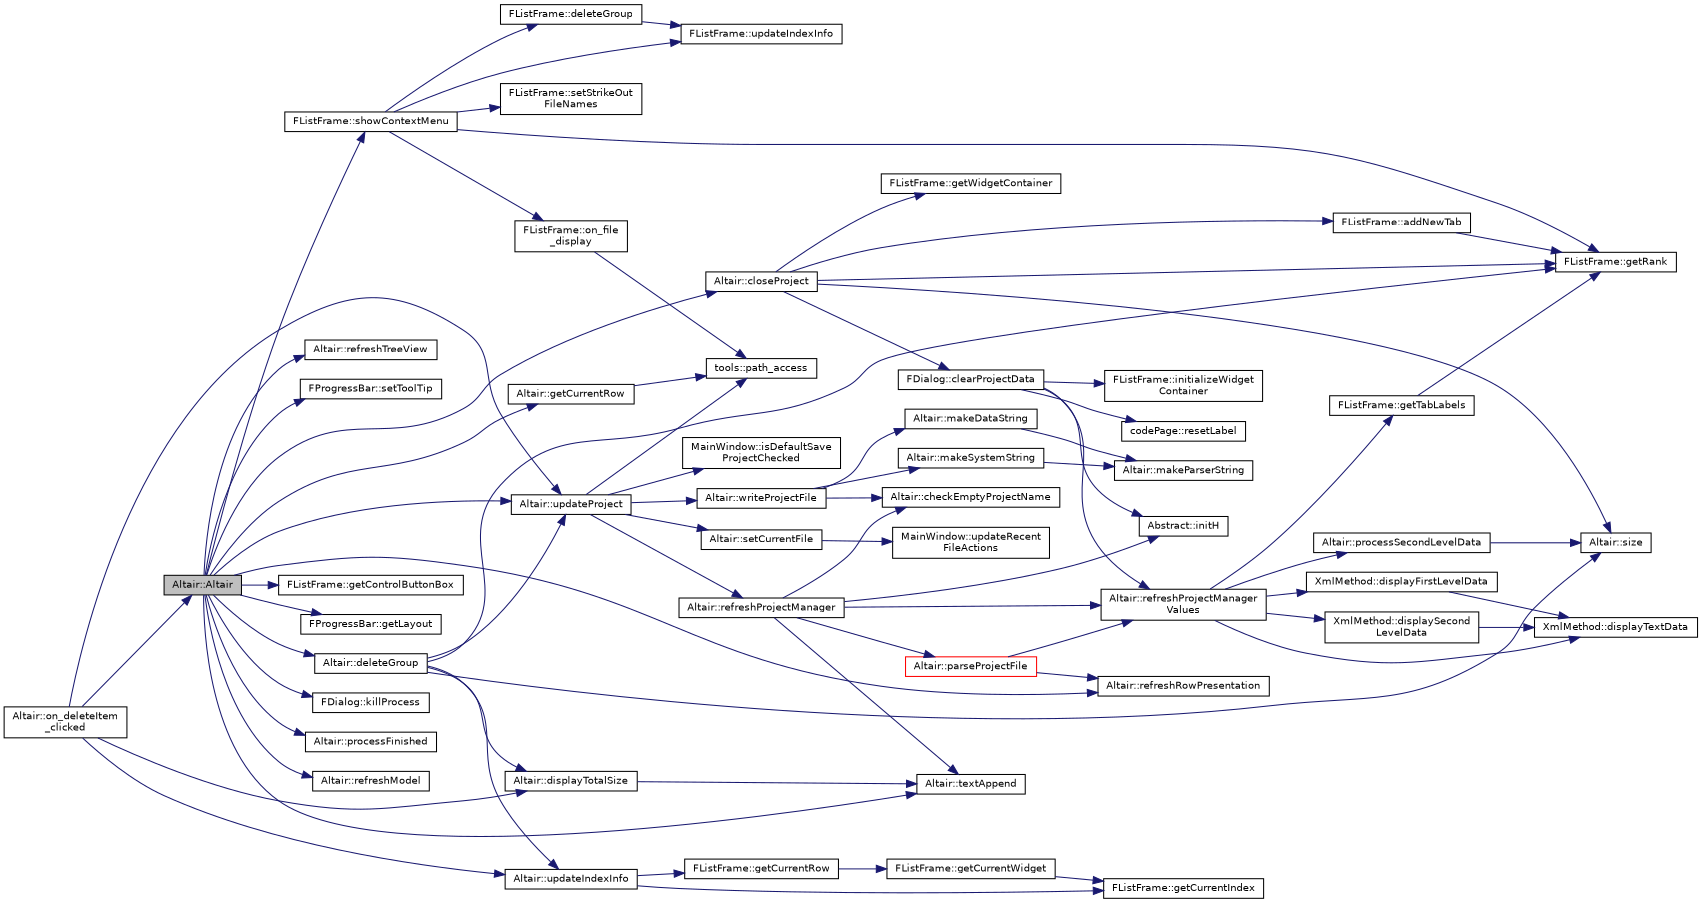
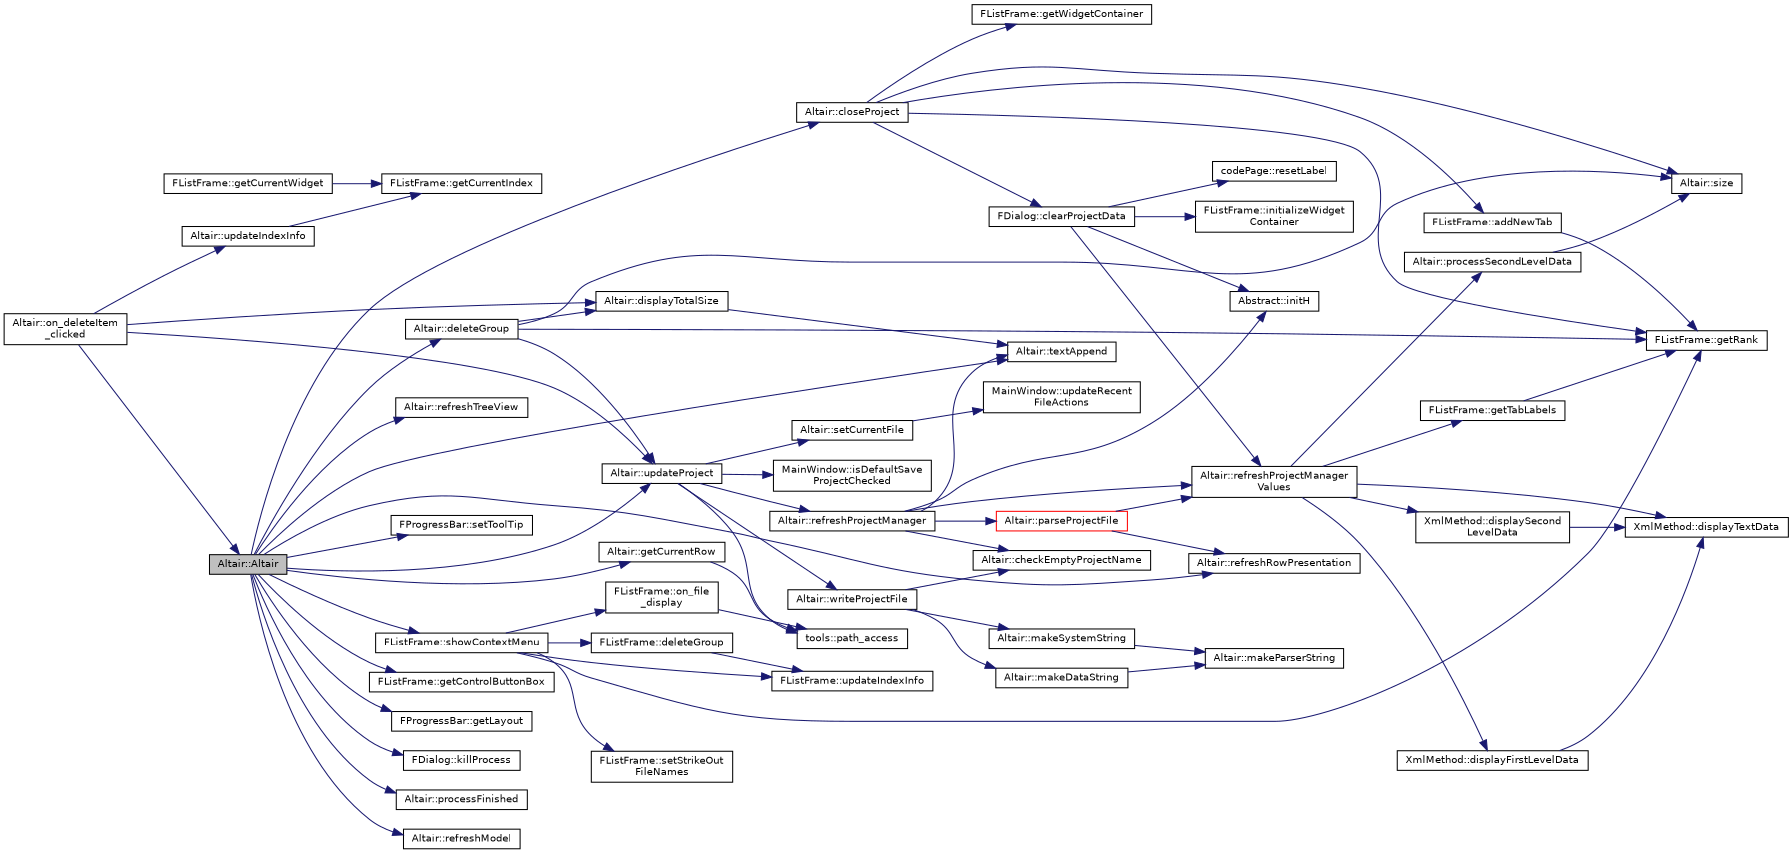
  digraph {
    rankdir=LR
    node [color=black fillcolor=white fontname=Helvetica fontsize=10 shape=record style=filled]
    edge [color=midnightblue fontname=Helvetica fontsize=10 labelfontname=Helvetica labelfontsize=10 style=solid]
    n1 [fillcolor=grey75 fontcolor=black height=0.2 label="Altair::Altair" width=0.4]
    n2 [height=0.2 label="Altair::closeProject" width=0.4]
    n3 [height=0.2 label="Altair::deleteGroup" width=0.4]
    n4 [height=0.2 label="Altair::updateProject" width=0.4]
    n5 [height=0.2 label="Altair::textAppend" width=0.4]
    n6 [height=0.2 label="Altair::refreshRowPresentation" width=0.4]
    n7 [height=0.2 label="FListFrame::getControlButtonBox" width=0.4]
    n8 [height=0.2 label="FProgressBar::getLayout" width=0.4]
    n9 [height=0.2 label="Altair::getCurrentRow" width=0.4]
    n10 [height=0.2 label="FDialog::killProcess" width=0.4]
    n11 [height=0.2 label="Altair::processFinished" width=0.4]
    n12 [height=0.2 label="Altair::refreshModel" width=0.4]
    n13 [height=0.2 label="Altair::refreshTreeView" width=0.4]
    n14 [height=0.2 label="FProgressBar::setToolTip" width=0.4]
    n15 [height=0.2 label="FListFrame::showContextMenu" width=0.4]
    n16 [height=0.2 label="FListFrame::getRank" width=0.4]
    n17 [height=0.2 label="FDialog::clearProjectData" width=0.4]
    n18 [height=0.2 label="Altair::size" width=0.4]
    n19 [height=0.2 label="FListFrame::getWidgetContainer" width=0.4]
    n20 [height=0.2 label="FListFrame::addNewTab" width=0.4]
    n21 [height=0.2 label="Altair::updateIndexInfo" width=0.4]
    n22 [height=0.2 label="Altair::displayTotalSize" width=0.4]
    n23 [height=0.2 label="Altair::setCurrentFile" width=0.4]
    n24 [height=0.2 label="MainWindow::isDefaultSave\lProjectChecked" width=0.4]
    n25 [height=0.2 label="Altair::writeProjectFile" width=0.4]
    n26 [height=0.2 label="tools::path_access" width=0.4]
    n27 [height=0.2 label="Altair::refreshProjectManager" width=0.4]
    n28 [height=0.2 label="Altair::on_deleteItem\l_clicked" width=0.4]
    n29 [height=0.2 label="FListFrame::updateIndexInfo" width=0.4]
    n30 [height=0.2 label="FListFrame::deleteGroup" width=0.4]
    n31 [height=0.2 label="FListFrame::on_file\l_display" width=0.4]
    n32 [height=0.2 label="FListFrame::setStrikeOut\lFileNames" width=0.4]
    n33 [height=0.2 label="Abstract::initH" width=0.4]
    n34 [height=0.2 label="FListFrame::initializeWidget\lContainer" width=0.4]
    n35 [height=0.2 label="codePage::resetLabel" width=0.4]
    n36 [height=0.2 label="Altair::refreshProjectManager\lValues" width=0.4]
    n37 [height=0.2 label="FListFrame::getTabLabels" width=0.4]
    n38 [height=0.2 label="Altair::processSecondLevelData" width=0.4]
    n39 [height=0.2 label="XmlMethod::displaySecond\lLevelData" width=0.4]
    n40 [height=0.2 label="XmlMethod::displayTextData" width=0.4]
    n41 [height=0.2 label="XmlMethod::displayFirstLevelData" width=0.4]
    n42 [height=0.2 label="FListFrame::getCurrentIndex" width=0.4]
-   n43 [height=0.2 label="FListFrame::getCurrentRow" width=0.4]
    n44 [height=0.2 label="FListFrame::getCurrentWidget" width=0.4]
    n45 [height=0.2 label="MainWindow::updateRecent\lFileActions" width=0.4]
    n46 [height=0.2 label="Altair::checkEmptyProjectName" width=0.4]
    n47 [height=0.2 label="Altair::makeDataString" width=0.4]
    n48 [height=0.2 label="Altair::makeSystemString" width=0.4]
    n49 [color=red height=0.2 label="Altair::parseProjectFile" width=0.4]
    n50 [height=0.2 label="Altair::makeParserString" width=0.4]
    n1 -> n2
    n1 -> n3
    n1 -> n4
    n1 -> n5
    n1 -> n6
    n1 -> n7
    n1 -> n8
    n1 -> n9
    n1 -> n10
    n1 -> n11
    n1 -> n12
    n1 -> n13
    n1 -> n14
    n1 -> n15
    n2 -> n16
    n2 -> n17
    n2 -> n18
    n2 -> n19
    n2 -> n20
    n3 -> n4
    n3 -> n16
    n3 -> n18
-   n3 -> n21
    n3 -> n22
    n4 -> n23
    n4 -> n24
    n4 -> n25
    n4 -> n26
    n4 -> n27
    n9 -> n26
    n15 -> n16
    n15 -> n29
    n15 -> n30
    n15 -> n31
    n15 -> n32
    n17 -> n33
    n17 -> n34
    n17 -> n35
    n17 -> n36
    n20 -> n16
    n21 -> n42
-   n21 -> n43
    n22 -> n5
    n23 -> n45
    n25 -> n46
    n25 -> n47
    n25 -> n48
    n27 -> n5
    n27 -> n33
    n27 -> n36
    n27 -> n46
    n27 -> n49
    n28 -> n1
    n28 -> n4
    n28 -> n21
    n28 -> n22
    n30 -> n29
    n31 -> n26
    n36 -> n37
    n36 -> n38
    n36 -> n39
    n36 -> n40
    n36 -> n41
    n37 -> n16
    n38 -> n18
    n39 -> n40
    n41 -> n40
-   n43 -> n44
    n44 -> n42
    n47 -> n50
    n48 -> n50
    n49 -> n6
    n49 -> n36
  }
